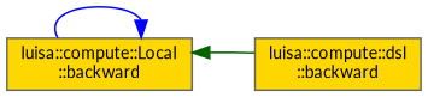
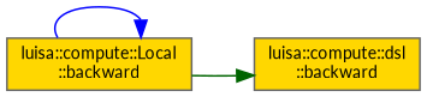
  digraph {
    rankdir=LR
    fontname=Lato
    node [fillcolor=gold fontname=Lato fontsize=10 shape=box style=filled]
    edge [fontname=Lato fontsize=10 labelfontname=Helvetica labelfontsize=10 style=solid arrowhead=normal]
    n1 [color=gray40 fontcolor=black height=0.2 label="luisa::compute::Local\l::backward" width=0.4]
    n2 [color=grey40 height=0.2 label="luisa::compute::dsl\l::backward" width=0.4]
    n1 -> n1 [color=blue]
-   n2 -> n1 [color=darkgreen]
+   n1 -> n2 [color=darkgreen]
  }
